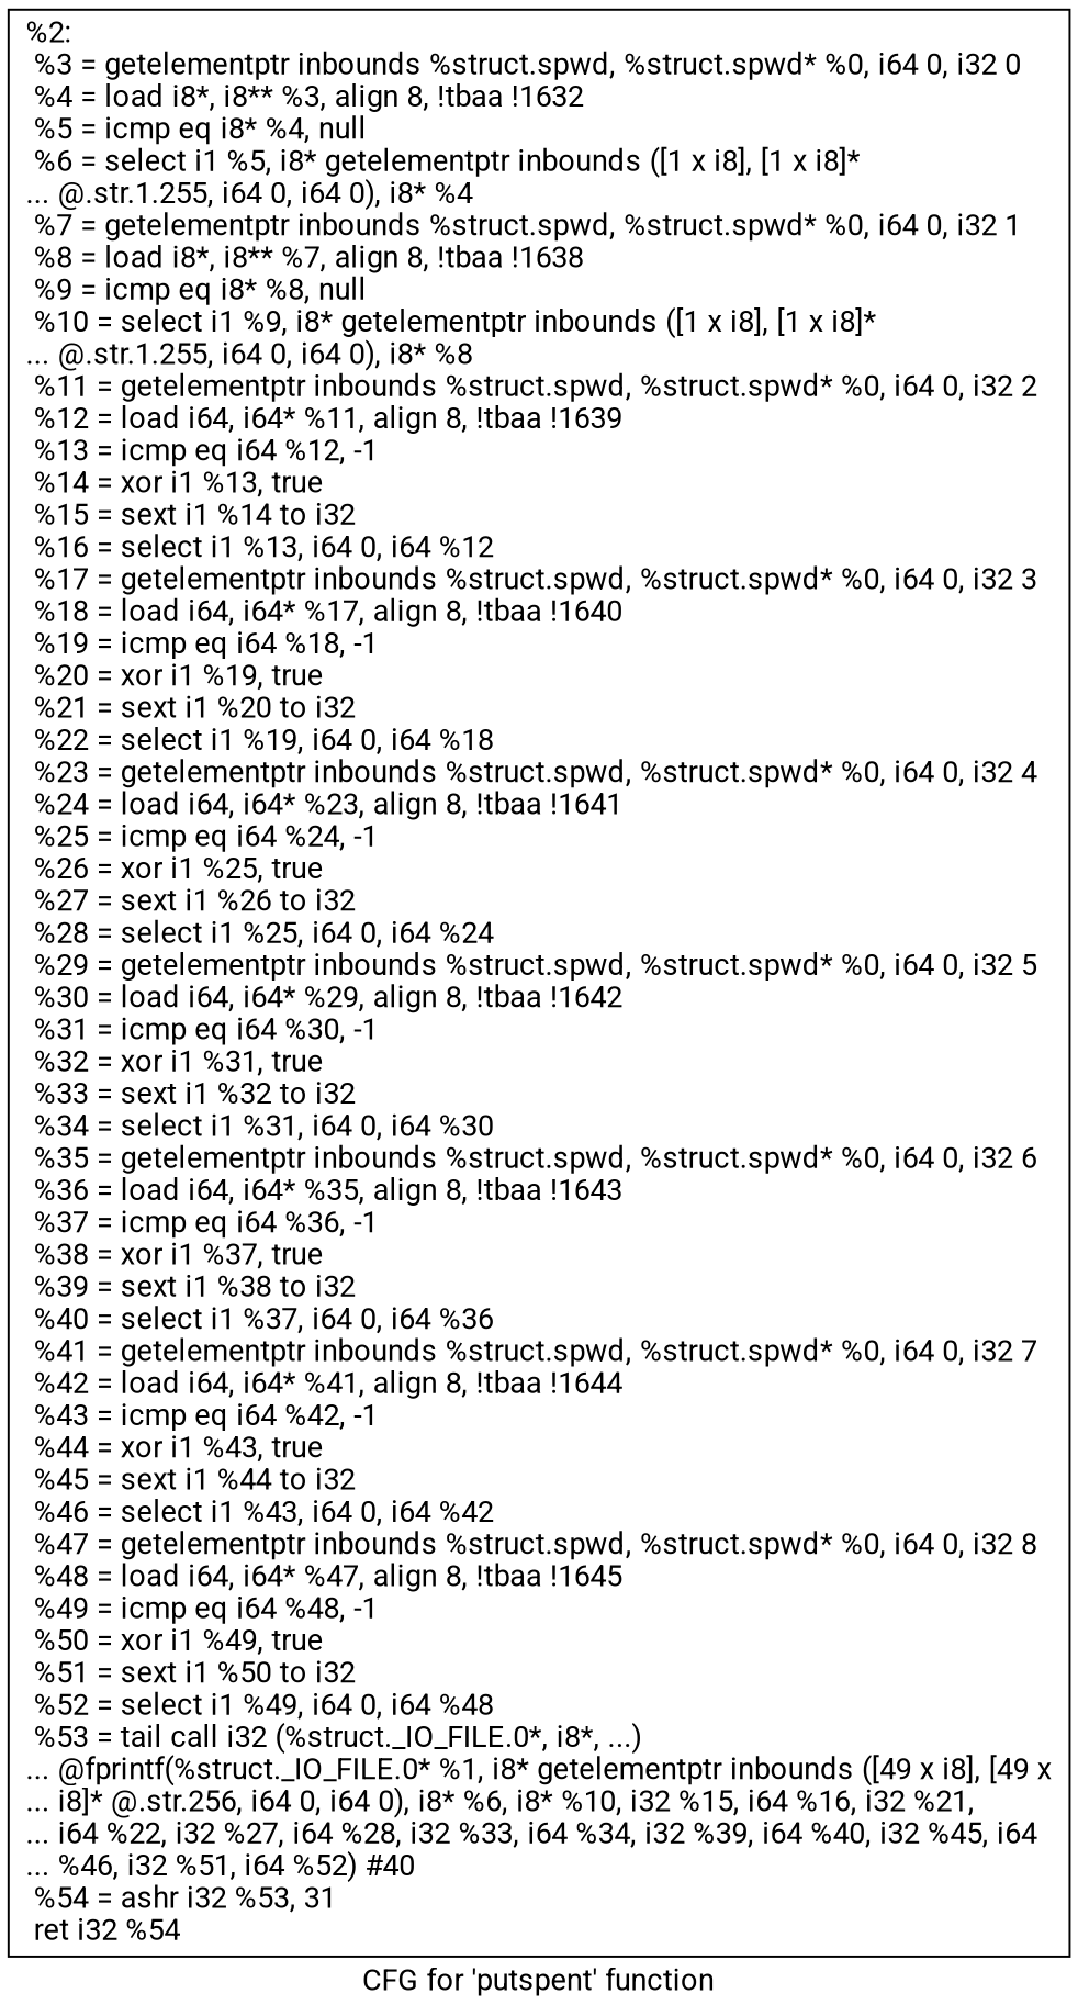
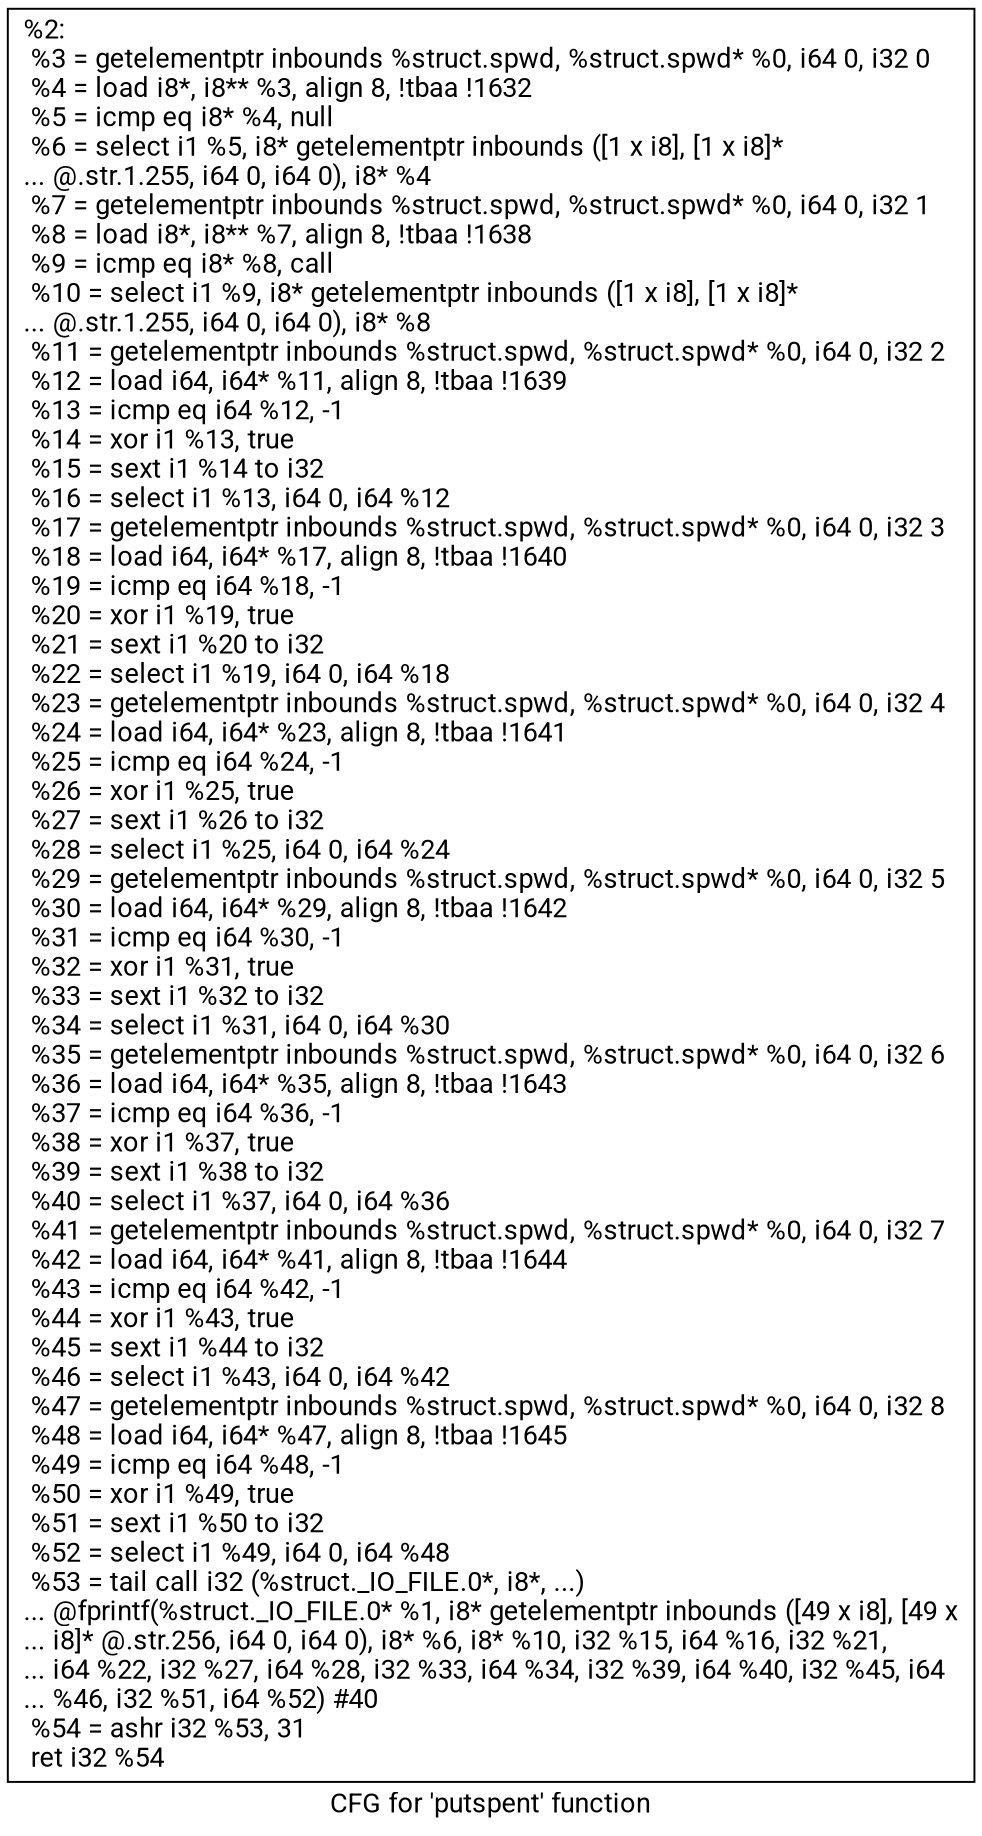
  digraph {
    label="CFG for 'putspent' function"
    fontname=Roboto
-   n1 [label="{%2:\l  %3 = getelementptr inbounds %struct.spwd, %struct.spwd* %0, i64 0, i32 0\l  %4 = load i8*, i8** %3, align 8, !tbaa !1632\l  %5 = icmp eq i8* %4, null\l  %6 = select i1 %5, i8* getelementptr inbounds ([1 x i8], [1 x i8]*\l... @.str.1.255, i64 0, i64 0), i8* %4\l  %7 = getelementptr inbounds %struct.spwd, %struct.spwd* %0, i64 0, i32 1\l  %8 = load i8*, i8** %7, align 8, !tbaa !1638\l  %9 = icmp eq i8* %8, null\l  %10 = select i1 %9, i8* getelementptr inbounds ([1 x i8], [1 x i8]*\l... @.str.1.255, i64 0, i64 0), i8* %8\l  %11 = getelementptr inbounds %struct.spwd, %struct.spwd* %0, i64 0, i32 2\l  %12 = load i64, i64* %11, align 8, !tbaa !1639\l  %13 = icmp eq i64 %12, -1\l  %14 = xor i1 %13, true\l  %15 = sext i1 %14 to i32\l  %16 = select i1 %13, i64 0, i64 %12\l  %17 = getelementptr inbounds %struct.spwd, %struct.spwd* %0, i64 0, i32 3\l  %18 = load i64, i64* %17, align 8, !tbaa !1640\l  %19 = icmp eq i64 %18, -1\l  %20 = xor i1 %19, true\l  %21 = sext i1 %20 to i32\l  %22 = select i1 %19, i64 0, i64 %18\l  %23 = getelementptr inbounds %struct.spwd, %struct.spwd* %0, i64 0, i32 4\l  %24 = load i64, i64* %23, align 8, !tbaa !1641\l  %25 = icmp eq i64 %24, -1\l  %26 = xor i1 %25, true\l  %27 = sext i1 %26 to i32\l  %28 = select i1 %25, i64 0, i64 %24\l  %29 = getelementptr inbounds %struct.spwd, %struct.spwd* %0, i64 0, i32 5\l  %30 = load i64, i64* %29, align 8, !tbaa !1642\l  %31 = icmp eq i64 %30, -1\l  %32 = xor i1 %31, true\l  %33 = sext i1 %32 to i32\l  %34 = select i1 %31, i64 0, i64 %30\l  %35 = getelementptr inbounds %struct.spwd, %struct.spwd* %0, i64 0, i32 6\l  %36 = load i64, i64* %35, align 8, !tbaa !1643\l  %37 = icmp eq i64 %36, -1\l  %38 = xor i1 %37, true\l  %39 = sext i1 %38 to i32\l  %40 = select i1 %37, i64 0, i64 %36\l  %41 = getelementptr inbounds %struct.spwd, %struct.spwd* %0, i64 0, i32 7\l  %42 = load i64, i64* %41, align 8, !tbaa !1644\l  %43 = icmp eq i64 %42, -1\l  %44 = xor i1 %43, true\l  %45 = sext i1 %44 to i32\l  %46 = select i1 %43, i64 0, i64 %42\l  %47 = getelementptr inbounds %struct.spwd, %struct.spwd* %0, i64 0, i32 8\l  %48 = load i64, i64* %47, align 8, !tbaa !1645\l  %49 = icmp eq i64 %48, -1\l  %50 = xor i1 %49, true\l  %51 = sext i1 %50 to i32\l  %52 = select i1 %49, i64 0, i64 %48\l  %53 = tail call i32 (%struct._IO_FILE.0*, i8*, ...)\l... @fprintf(%struct._IO_FILE.0* %1, i8* getelementptr inbounds ([49 x i8], [49 x\l... i8]* @.str.256, i64 0, i64 0), i8* %6, i8* %10, i32 %15, i64 %16, i32 %21,\l... i64 %22, i32 %27, i64 %28, i32 %33, i64 %34, i32 %39, i64 %40, i32 %45, i64\l... %46, i32 %51, i64 %52) #40\l  %54 = ashr i32 %53, 31\l  ret i32 %54\l}" shape=record fontname=Roboto]
+   n1 [label="{%2:\l  %3 = getelementptr inbounds %struct.spwd, %struct.spwd* %0, i64 0, i32 0\l  %4 = load i8*, i8** %3, align 8, !tbaa !1632\l  %5 = icmp eq i8* %4, null\l  %6 = select i1 %5, i8* getelementptr inbounds ([1 x i8], [1 x i8]*\l... @.str.1.255, i64 0, i64 0), i8* %4\l  %7 = getelementptr inbounds %struct.spwd, %struct.spwd* %0, i64 0, i32 1\l  %8 = load i8*, i8** %7, align 8, !tbaa !1638\l  %9 = icmp eq i8* %8, call\l  %10 = select i1 %9, i8* getelementptr inbounds ([1 x i8], [1 x i8]*\l... @.str.1.255, i64 0, i64 0), i8* %8\l  %11 = getelementptr inbounds %struct.spwd, %struct.spwd* %0, i64 0, i32 2\l  %12 = load i64, i64* %11, align 8, !tbaa !1639\l  %13 = icmp eq i64 %12, -1\l  %14 = xor i1 %13, true\l  %15 = sext i1 %14 to i32\l  %16 = select i1 %13, i64 0, i64 %12\l  %17 = getelementptr inbounds %struct.spwd, %struct.spwd* %0, i64 0, i32 3\l  %18 = load i64, i64* %17, align 8, !tbaa !1640\l  %19 = icmp eq i64 %18, -1\l  %20 = xor i1 %19, true\l  %21 = sext i1 %20 to i32\l  %22 = select i1 %19, i64 0, i64 %18\l  %23 = getelementptr inbounds %struct.spwd, %struct.spwd* %0, i64 0, i32 4\l  %24 = load i64, i64* %23, align 8, !tbaa !1641\l  %25 = icmp eq i64 %24, -1\l  %26 = xor i1 %25, true\l  %27 = sext i1 %26 to i32\l  %28 = select i1 %25, i64 0, i64 %24\l  %29 = getelementptr inbounds %struct.spwd, %struct.spwd* %0, i64 0, i32 5\l  %30 = load i64, i64* %29, align 8, !tbaa !1642\l  %31 = icmp eq i64 %30, -1\l  %32 = xor i1 %31, true\l  %33 = sext i1 %32 to i32\l  %34 = select i1 %31, i64 0, i64 %30\l  %35 = getelementptr inbounds %struct.spwd, %struct.spwd* %0, i64 0, i32 6\l  %36 = load i64, i64* %35, align 8, !tbaa !1643\l  %37 = icmp eq i64 %36, -1\l  %38 = xor i1 %37, true\l  %39 = sext i1 %38 to i32\l  %40 = select i1 %37, i64 0, i64 %36\l  %41 = getelementptr inbounds %struct.spwd, %struct.spwd* %0, i64 0, i32 7\l  %42 = load i64, i64* %41, align 8, !tbaa !1644\l  %43 = icmp eq i64 %42, -1\l  %44 = xor i1 %43, true\l  %45 = sext i1 %44 to i32\l  %46 = select i1 %43, i64 0, i64 %42\l  %47 = getelementptr inbounds %struct.spwd, %struct.spwd* %0, i64 0, i32 8\l  %48 = load i64, i64* %47, align 8, !tbaa !1645\l  %49 = icmp eq i64 %48, -1\l  %50 = xor i1 %49, true\l  %51 = sext i1 %50 to i32\l  %52 = select i1 %49, i64 0, i64 %48\l  %53 = tail call i32 (%struct._IO_FILE.0*, i8*, ...)\l... @fprintf(%struct._IO_FILE.0* %1, i8* getelementptr inbounds ([49 x i8], [49 x\l... i8]* @.str.256, i64 0, i64 0), i8* %6, i8* %10, i32 %15, i64 %16, i32 %21,\l... i64 %22, i32 %27, i64 %28, i32 %33, i64 %34, i32 %39, i64 %40, i32 %45, i64\l... %46, i32 %51, i64 %52) #40\l  %54 = ashr i32 %53, 31\l  ret i32 %54\l}" shape=record fontname=Roboto]
  }
